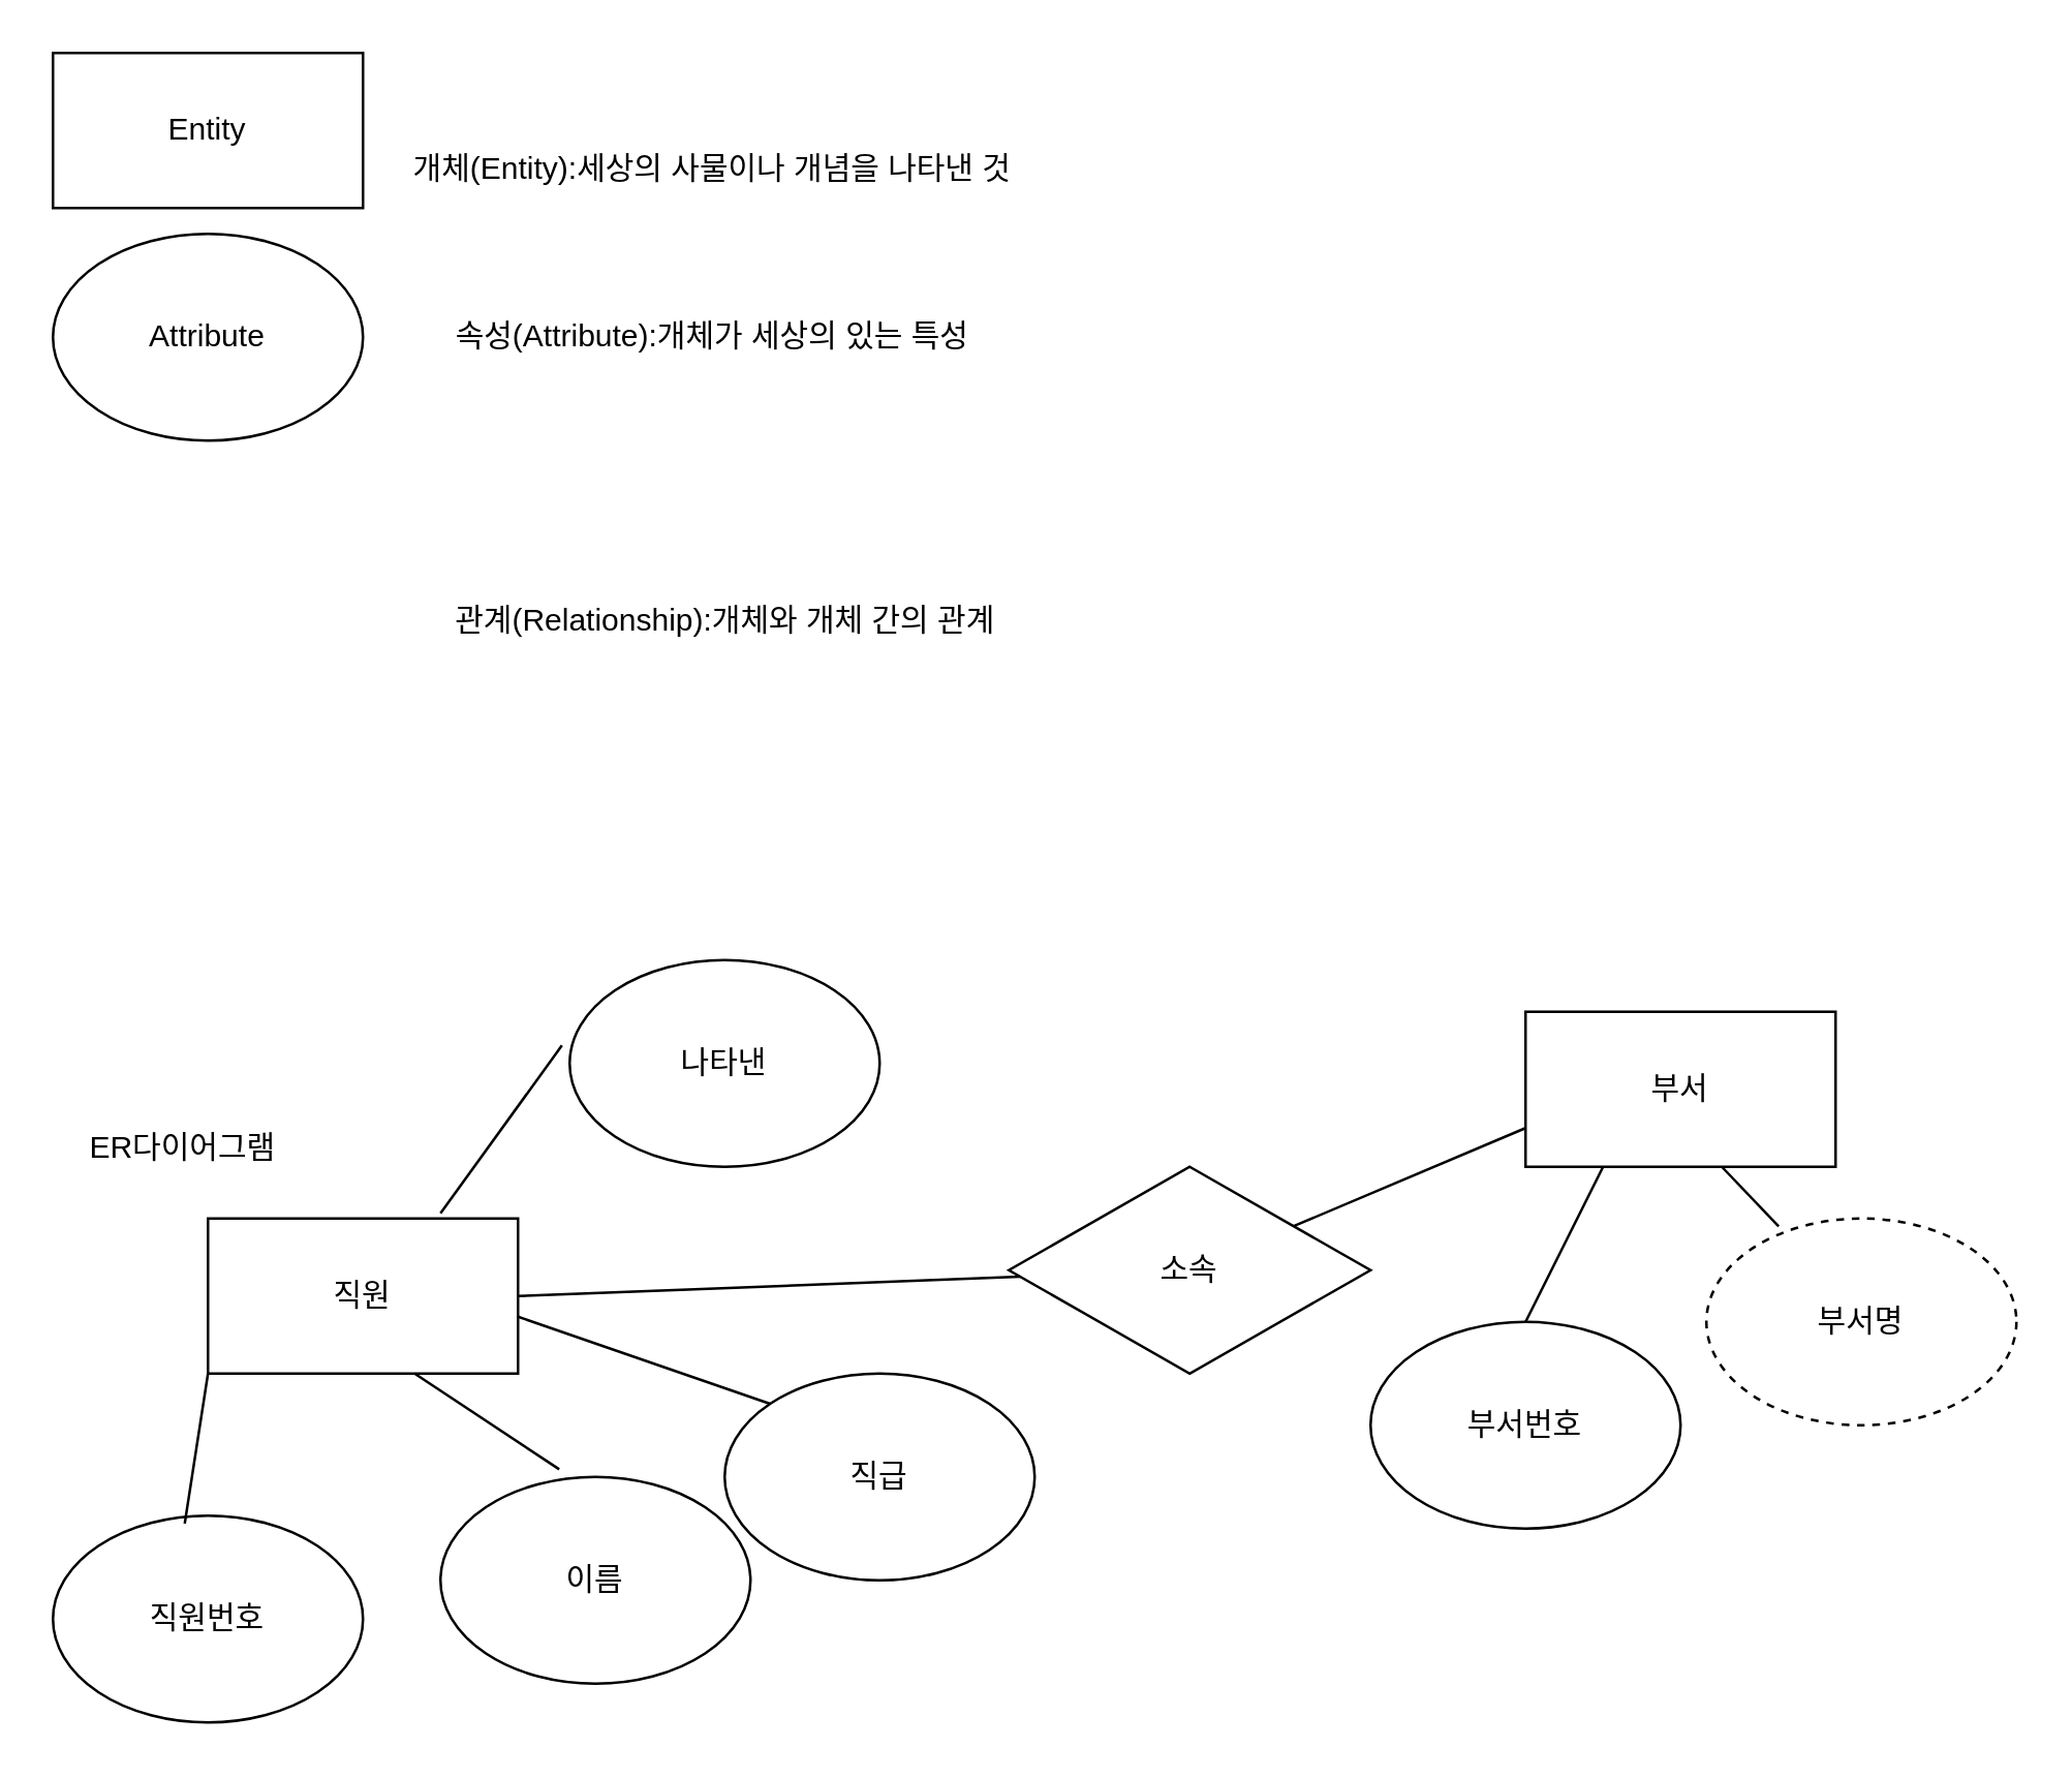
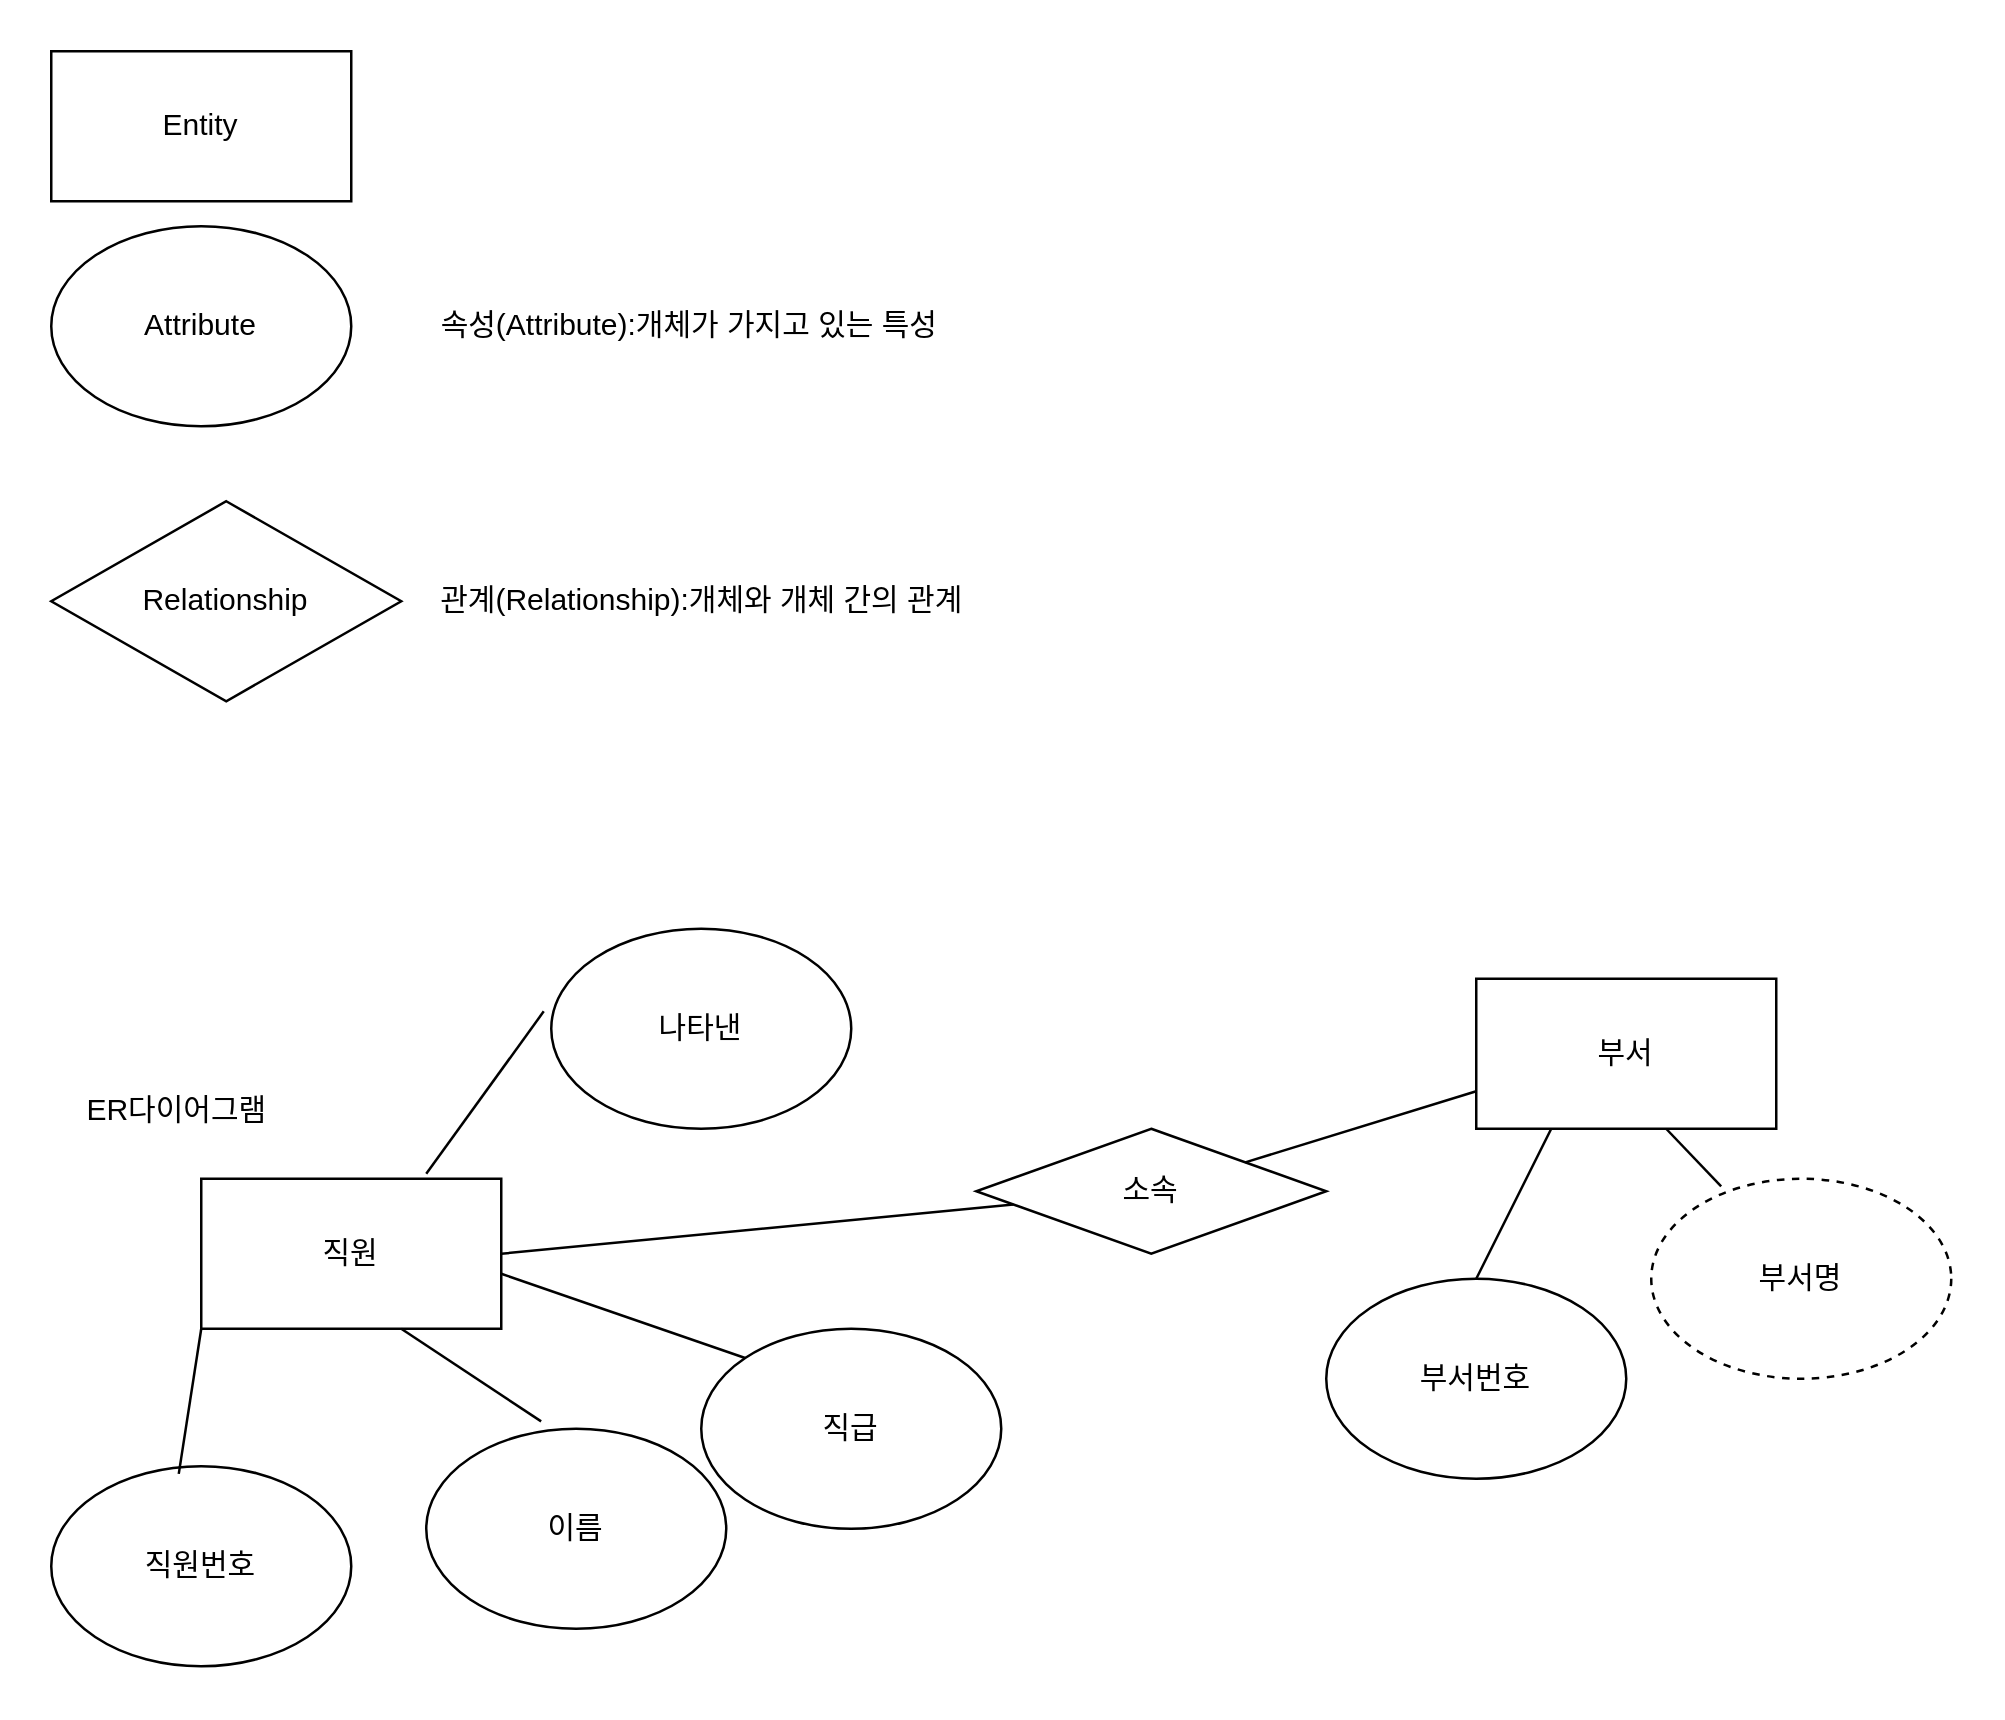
  <mxCell id="0" />
  <mxCell id="1" parent="0" />
  <mxCell id="2" value="Entity" style="rounded=0;whiteSpace=wrap;html=1;" vertex="1" parent="1"><mxGeometry x="20" y="20" width="120" height="60" as="geometry" /></mxCell>
- <mxCell id="3" value="개체(Entity):세상의 사물이나 개념을 나타낸 것" style="text;html=1;align=center;verticalAlign=middle;resizable=0;points=[];autosize=1;strokeColor=none;fillColor=none;" vertex="1" parent="1"><mxGeometry x="140" y="50" width="270" height="30" as="geometry" /></mxCell>
  <mxCell id="4" value="Attribute" style="ellipse;whiteSpace=wrap;html=1;" vertex="1" parent="1"><mxGeometry x="20" y="90" width="120" height="80" as="geometry" /></mxCell>
- <mxCell id="5" value="속성(Attribute):개체가 세상의 있는 특성" style="text;html=1;align=center;verticalAlign=middle;resizable=0;points=[];autosize=1;strokeColor=none;fillColor=none;" vertex="1" parent="1"><mxGeometry x="160" y="115" width="230" height="30" as="geometry" /></mxCell>
+ <mxCell id="5" value="속성(Attribute):개체가 가지고 있는 특성" style="text;html=1;align=center;verticalAlign=middle;resizable=0;points=[];autosize=1;strokeColor=none;fillColor=none;" vertex="1" parent="1"><mxGeometry x="160" y="115" width="230" height="30" as="geometry" /></mxCell>
+ <mxCell id="6" value="Relationship" style="rhombus;whiteSpace=wrap;html=1;" vertex="1" parent="1"><mxGeometry x="20" y="200" width="140" height="80" as="geometry" /></mxCell>
  <mxCell id="7" value="관계(Relationship):개체와 개체 간의 관계" style="text;html=1;align=center;verticalAlign=middle;resizable=0;points=[];autosize=1;strokeColor=none;fillColor=none;" vertex="1" parent="1"><mxGeometry x="160" y="225" width="240" height="30" as="geometry" /></mxCell>
  <mxCell id="8" value="ER다이어그램" style="text;html=1;align=center;verticalAlign=middle;resizable=0;points=[];autosize=1;strokeColor=none;fillColor=none;" vertex="1" parent="1"><mxGeometry x="20" y="429" width="100" height="30" as="geometry" /></mxCell>
  <mxCell id="9" value="직원" style="rounded=0;whiteSpace=wrap;html=1;" vertex="1" parent="1"><mxGeometry x="80" y="471" width="120" height="60" as="geometry" /></mxCell>
  <mxCell id="10" value="나타낸" style="ellipse;whiteSpace=wrap;html=1;" vertex="1" parent="1"><mxGeometry x="220" y="371" width="120" height="80" as="geometry" /></mxCell>
  <mxCell id="11" value="직급" style="ellipse;whiteSpace=wrap;html=1;" vertex="1" parent="1"><mxGeometry x="280" y="531" width="120" height="80" as="geometry" /></mxCell>
  <mxCell id="12" value="이름" style="ellipse;whiteSpace=wrap;html=1;" vertex="1" parent="1"><mxGeometry x="170" y="571" width="120" height="80" as="geometry" /></mxCell>
  <mxCell id="13" value="직원번호" style="ellipse;whiteSpace=wrap;html=1;" vertex="1" parent="1"><mxGeometry x="20" y="586" width="120" height="80" as="geometry" /></mxCell>
  <mxCell id="14" value="" style="endArrow=none;html=1;rounded=0;entryX=-0.025;entryY=0.413;entryDx=0;entryDy=0;entryPerimeter=0;endFill=0;startArrow=none;startFill=0;" edge="1" parent="1" target="10"><mxGeometry width="50" height="50" relative="1" as="geometry"><mxPoint x="170" y="469" as="sourcePoint" /><mxPoint x="220" y="419" as="targetPoint" /></mxGeometry></mxCell>
  <mxCell id="15" value="" style="endArrow=none;html=1;rounded=0;entryX=0;entryY=0;entryDx=0;entryDy=0;endFill=0;startArrow=none;startFill=0;" edge="1" parent="1" target="11"><mxGeometry width="50" height="50" relative="1" as="geometry"><mxPoint x="200" y="509" as="sourcePoint" /><mxPoint x="277" y="502" as="targetPoint" /></mxGeometry></mxCell>
  <mxCell id="16" value="" style="endArrow=none;html=1;rounded=0;entryX=0.383;entryY=-0.037;entryDx=0;entryDy=0;entryPerimeter=0;endFill=0;startArrow=none;startFill=0;" edge="1" parent="1" target="12"><mxGeometry width="50" height="50" relative="1" as="geometry"><mxPoint x="160" y="531" as="sourcePoint" /><mxPoint x="200" y="565" as="targetPoint" /></mxGeometry></mxCell>
  <mxCell id="17" value="" style="endArrow=none;html=1;rounded=0;entryX=0.425;entryY=0.038;entryDx=0;entryDy=0;entryPerimeter=0;exitX=0;exitY=1;exitDx=0;exitDy=0;endFill=0;startArrow=none;startFill=0;" edge="1" parent="1" source="9" target="13"><mxGeometry width="50" height="50" relative="1" as="geometry"><mxPoint x="42" y="534" as="sourcePoint" /><mxPoint x="65.96" y="562.115" as="targetPoint" /></mxGeometry></mxCell>
  <mxCell id="18" value="부서" style="rounded=0;whiteSpace=wrap;html=1;" vertex="1" parent="1"><mxGeometry x="590" y="391" width="120" height="60" as="geometry" /></mxCell>
  <mxCell id="19" value="부서번호" style="ellipse;whiteSpace=wrap;html=1;" vertex="1" parent="1"><mxGeometry x="530" y="511" width="120" height="80" as="geometry" /></mxCell>
  <mxCell id="20" value="부서명" style="ellipse;whiteSpace=wrap;html=1;dashed=1;" vertex="1" parent="1"><mxGeometry x="660" y="471" width="120" height="80" as="geometry" /></mxCell>
  <mxCell id="21" value="" style="endArrow=none;html=1;rounded=0;entryX=0.5;entryY=0;entryDx=0;entryDy=0;endFill=0;startArrow=none;startFill=0;" edge="1" parent="1" target="19"><mxGeometry width="50" height="50" relative="1" as="geometry"><mxPoint x="620" y="451" as="sourcePoint" /><mxPoint x="670" y="401" as="targetPoint" /></mxGeometry></mxCell>
  <mxCell id="22" value="" style="endArrow=none;html=1;rounded=0;entryX=0.233;entryY=0.038;entryDx=0;entryDy=0;exitX=0.633;exitY=1;exitDx=0;exitDy=0;exitPerimeter=0;entryPerimeter=0;endFill=0;startArrow=none;startFill=0;" edge="1" parent="1" source="18" target="20"><mxGeometry width="50" height="50" relative="1" as="geometry"><mxPoint x="630" y="461" as="sourcePoint" /><mxPoint x="600" y="521" as="targetPoint" /></mxGeometry></mxCell>
- <mxCell id="23" value="소속" style="rhombus;whiteSpace=wrap;html=1;" vertex="1" parent="1"><mxGeometry x="390" y="451" width="140" height="80" as="geometry" /></mxCell>
+ <mxCell id="23" value="소속" style="rhombus;whiteSpace=wrap;html=1;" vertex="1" parent="1"><mxGeometry x="390" y="451" width="140" height="50" as="geometry" /></mxCell>
  <mxCell id="24" value="" style="endArrow=none;html=1;rounded=0;exitX=0;exitY=0.75;exitDx=0;exitDy=0;endFill=0;startArrow=none;startFill=0;" edge="1" parent="1" source="18" target="23"><mxGeometry width="50" height="50" relative="1" as="geometry"><mxPoint x="547" y="441" as="sourcePoint" /><mxPoint x="597" y="391" as="targetPoint" /></mxGeometry></mxCell>
  <mxCell id="25" value="" style="endArrow=none;html=1;rounded=0;exitX=1;exitY=0.5;exitDx=0;exitDy=0;endFill=0;startArrow=none;startFill=0;" edge="1" parent="1" source="9" target="23"><mxGeometry width="50" height="50" relative="1" as="geometry"><mxPoint x="200" y="513" as="sourcePoint" /><mxPoint x="110" y="551" as="targetPoint" /></mxGeometry></mxCell>
